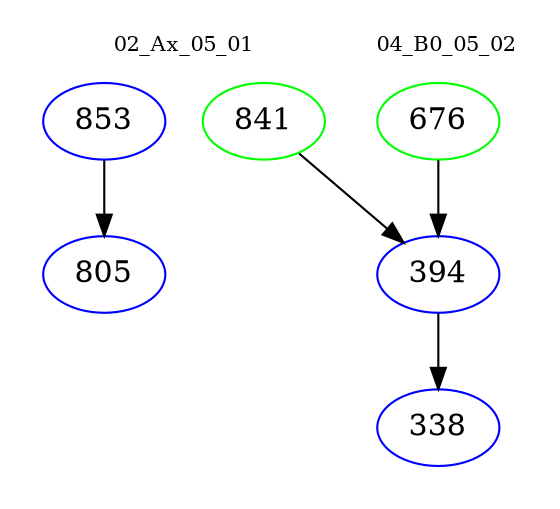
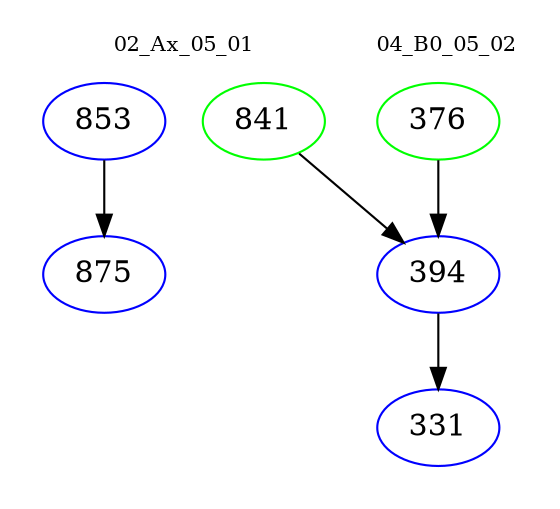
  digraph {
    node [color=blue]
    edge [color=black]
    n1 [color=green label=841]
    n2 [label=853]
-   n3 [label=805]
-   n4 [color=green label=676]
+   n3 [label=875]
+   n4 [color=green label=376]
    n5 [label=394]
-   n6 [label=338]
+   n6 [label=331]
    subgraph cluster_1 {
      color=white
      fontsize=10
      label="02_Ax_05_01"
      n1
      n2
      n3
    }
    subgraph cluster_2 {
      color=white
      fontsize=10
      label="04_B0_05_02"
      n4
      n5
      n6
    }
    n1 -> n5
    n2 -> n3
    n4 -> n5
    n5 -> n6
  }
